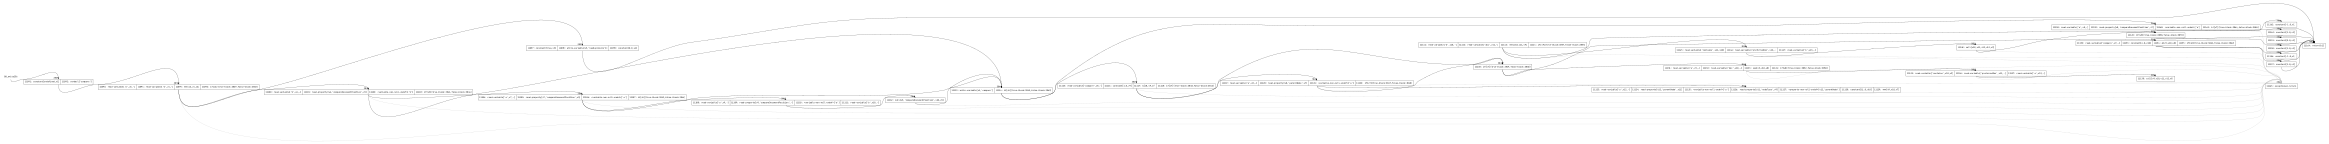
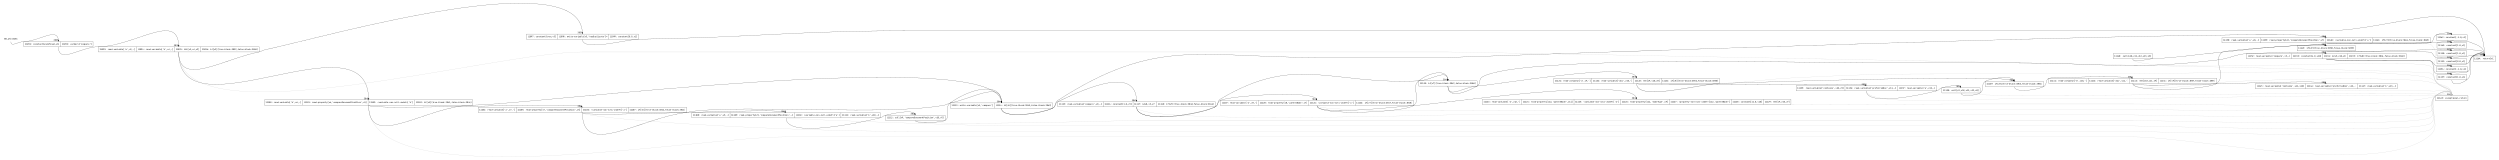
  digraph {
    fontname="JetBrains Mono"
    rankdir=LR
    node [fontname="JetBrains Mono" shape=record]
    edge [fontname="JetBrains Mono" headport=n tailport=s]
    n1 [label=BB_write256 shape=none]
    n2 [label="{11091: constant[undefined,v1]|11092: vardecl['compare']}"]
    n3 [label="{11093: read-variable['a',v3,-]|11094: read-variable['b',v4,-]|11095: ===[v3,v4,v2]|11096: if[v2](true-block:3839,false-block:3840)}"]
    n4 [label="{11097: constant[true,v5]|11098: write-variable[v5,'hasDuplicate']*|11099: constant[0.0,v1]}"]
    n5 [label="{11100: read-variable['b',v6,-]|11101: read-property[v6,'compareDocumentPosition',v5]|11102: \<variable-non-null-undef\>['b']|11103: if[v5](true-block:3841,false-block:3844)}"]
    n6 [label="{11165: exceptional-return}"]
    n7 [label="{11164: return[v1]}"]
    n8 [label="{11113: write-variable[v5,'compare']|11114: if[v5](true-block:3845,false-block:3863)}"]
    n9 [label="{11104: read-variable['a',v7,-]|11105: read-property[v7,'compareDocumentPosition',v5]|11106: \<variable-non-null-undef\>['a']|11107: if[v5](true-block:3842,false-block:3844)}"]
    n10 [label="{11115: read-variable['compare',v8,-]|11116: constant[1.0,v9]|11117: &[v8,v9,v7]|11118: if[v7](true-block:3848,false-block:3846)}"]
    n11 [label="{11158: read-variable['a',v8,-]|11159: read-property[v8,'compareDocumentPosition',v7]|11160: \<variable-non-null-undef\>['a']|11161: if[v7](true-block:3864,false-block:3865)}"]
    n12 [label="{11108: read-variable['a',v9,-]|11109: read-property[v9,'compareDocumentPosition',-]|11110: \<variable-non-null-undef\>['a']|11111: read-variable['b',v10,-]}"]
    n13 [label="{11130: if[v7](true-block:3849,false-block:3860)}"]
    n14 [label="{11119: read-variable['a',v8,-]|11120: read-property[v8,'parentNode',v7]|11121: \<variable-non-null-undef\>['a']|11122: if[v7](true-block:3847,false-block:3848)}"]
    n15 [label="{11162: constant[-1.0,v1]}"]
    n16 [label="{11163: constant[1.0,v1]}"]
    n17 [label="{11112: call[v9,'compareDocumentPosition',v10,v5]}"]
    n18 [label="{11131: read-variable['a',v9,-]|11132: read-variable['doc',v10,-]|11133: ===[v9,v10,v8]|11134: if[v8](true-block:3852,false-block:3850)}"]
    n19 [label="{11152: read-variable['compare',v9,-]|11153: constant[4.0,v10]|11154: &[v9,v10,v8]|11155: if[v8](true-block:3861,false-block:3862)}"]
    n20 [label="{11123: read-variable['a',v12,-]|11124: read-property[v12,'parentNode',v11]|11125: \<variable-non-null-undef\>['a']|11126: read-property[v11,'nodeType',v9]|11127: \<property-non-null-undef\>[v12,'parentNode']|11128: constant[11.0,v10]|11129: ===[v9,v10,v7]}"]
+   n21 [label="{11139: if[v8](true-block:3853,false-block:3854)}"]
    n22 [label="{11135: read-variable['contains',v10,v9]|11136: read-variable['preferredDoc',v11,-]|11137: read-variable['a',v12,-]}"]
    n23 [label="{11156: constant[-1.0,v1]}"]
    n24 [label="{11157: constant[1.0,v1]}"]
    n25 [label="{11141: read-variable['b',v10,-]|11142: read-variable['doc',v11,-]|11143: ===[v10,v11,v9]|11144: if[v9](true-block:3857,false-block:3855)}"]
    n26 [label="{11138: call[v9,v10,v11,v12,v8]}"]
    n27 [label="{11149: if[v9](true-block:3858,false-block:3859)}"]
    n28 [label="{11145: read-variable['contains',v11,v10]|11146: read-variable['preferredDoc',v12,-]|11147: read-variable['b',v13,-]}"]
    n29 [label="{11150: constant[1.0,v1]}"]
    n30 [label="{11151: constant[0.0,v1]}"]
    n31 [label="{11148: call[v10,v11,v12,v13,v9]}"]
    n1 -> n2 [headlabel="    3837"]
    n2 -> n3 [headlabel="      3838"]
    n3 -> n4 [headlabel="      3839"]
    n3 -> n5 [headlabel="      3840"]
    n3 -> n6 [color=gray headlabel="      3867"]
    n4 -> n7 [headlabel="      3866"]
    n5 -> n6 [color=gray]
    n5 -> n8 [headlabel="      3844"]
    n5 -> n9 [headlabel="      3841"]
    n8 -> n10 [headlabel="      3845"]
    n8 -> n11 [headlabel="      3863"]
    n9 -> n6 [color=gray]
    n9 -> n8
    n9 -> n12 [headlabel="      3842"]
    n10 -> n6 [color=gray]
    n10 -> n13 [headlabel="      3848"]
    n10 -> n14 [headlabel="      3846"]
    n11 -> n6 [color=gray]
    n11 -> n15 [headlabel="      3864"]
    n11 -> n16 [headlabel="      3865"]
    n12 -> n6 [color=gray]
    n12 -> n17 [headlabel="      3843"]
    n13 -> n18 [headlabel="      3849"]
    n13 -> n19 [headlabel="      3860"]
    n14 -> n6 [color=gray]
    n14 -> n13
    n14 -> n20 [headlabel="      3847"]
    n15 -> n7
    n16 -> n7
    n17 -> n6 [color=gray]
    n17 -> n8
    n18 -> n6 [color=gray]
+   n18 -> n21 [headlabel="      3852"]
    n18 -> n22 [headlabel="      3850"]
    n19 -> n6 [color=gray]
    n19 -> n23 [headlabel="      3861"]
    n19 -> n24 [headlabel="      3862"]
    n20 -> n6 [color=gray]
+   n21 -> n25 [headlabel="      3854"]
    n22 -> n6 [color=gray]
    n22 -> n26 [headlabel="      3851"]
    n23 -> n7
    n24 -> n7
    n25 -> n6 [color=gray]
    n25 -> n27 [headlabel="      3857"]
    n25 -> n28 [headlabel="      3855"]
    n26 -> n6 [color=gray]
+   n26 -> n21
    n27 -> n29 [headlabel="      3858"]
    n27 -> n30 [headlabel="      3859"]
    n28 -> n6 [color=gray]
-   n28 -> n31 [headlabel="      3856"]
    n29 -> n7
    n30 -> n7
    n31 -> n6 [color=gray]
    n31 -> n27
  }
